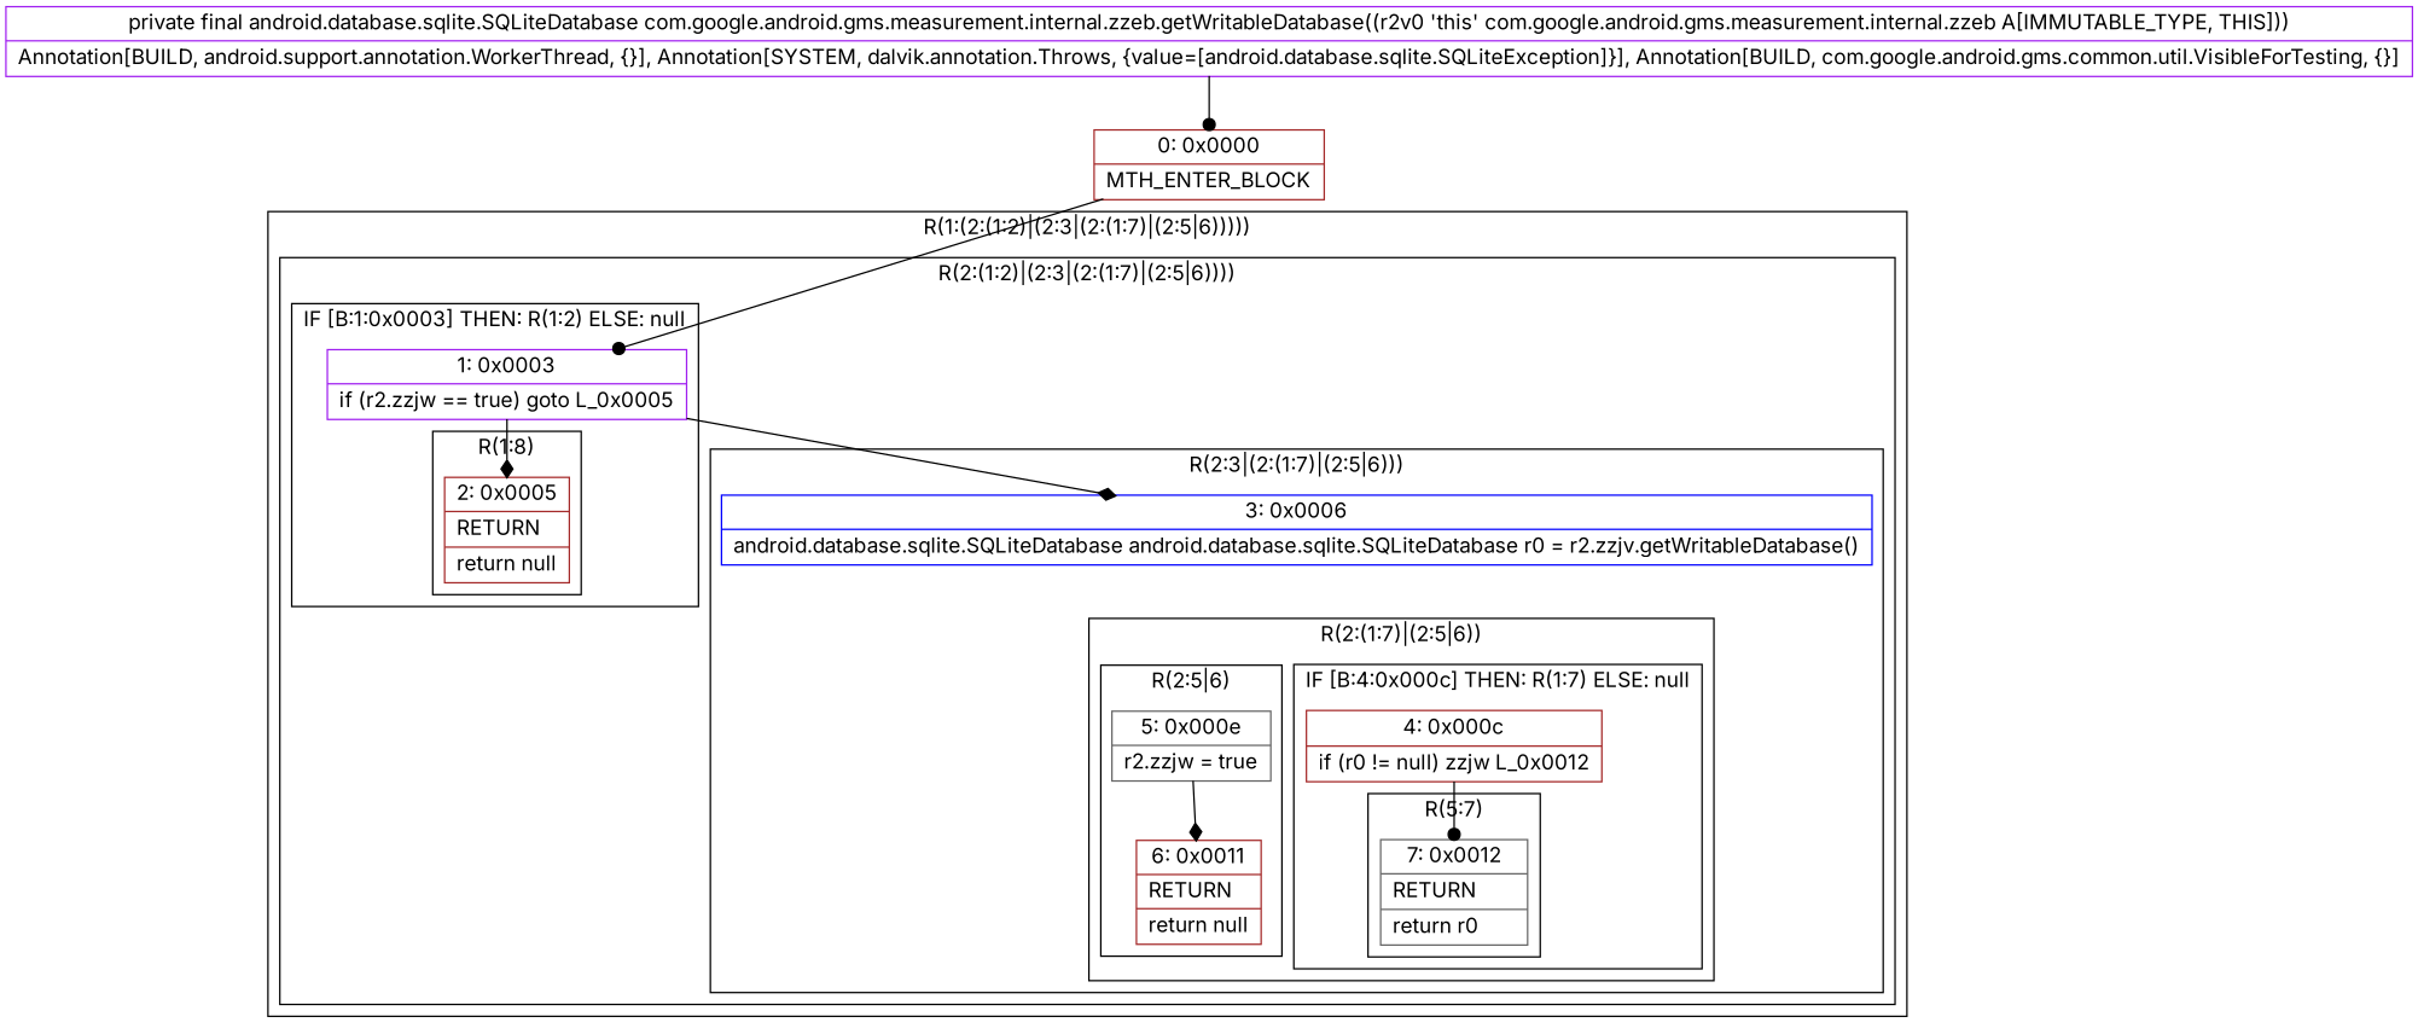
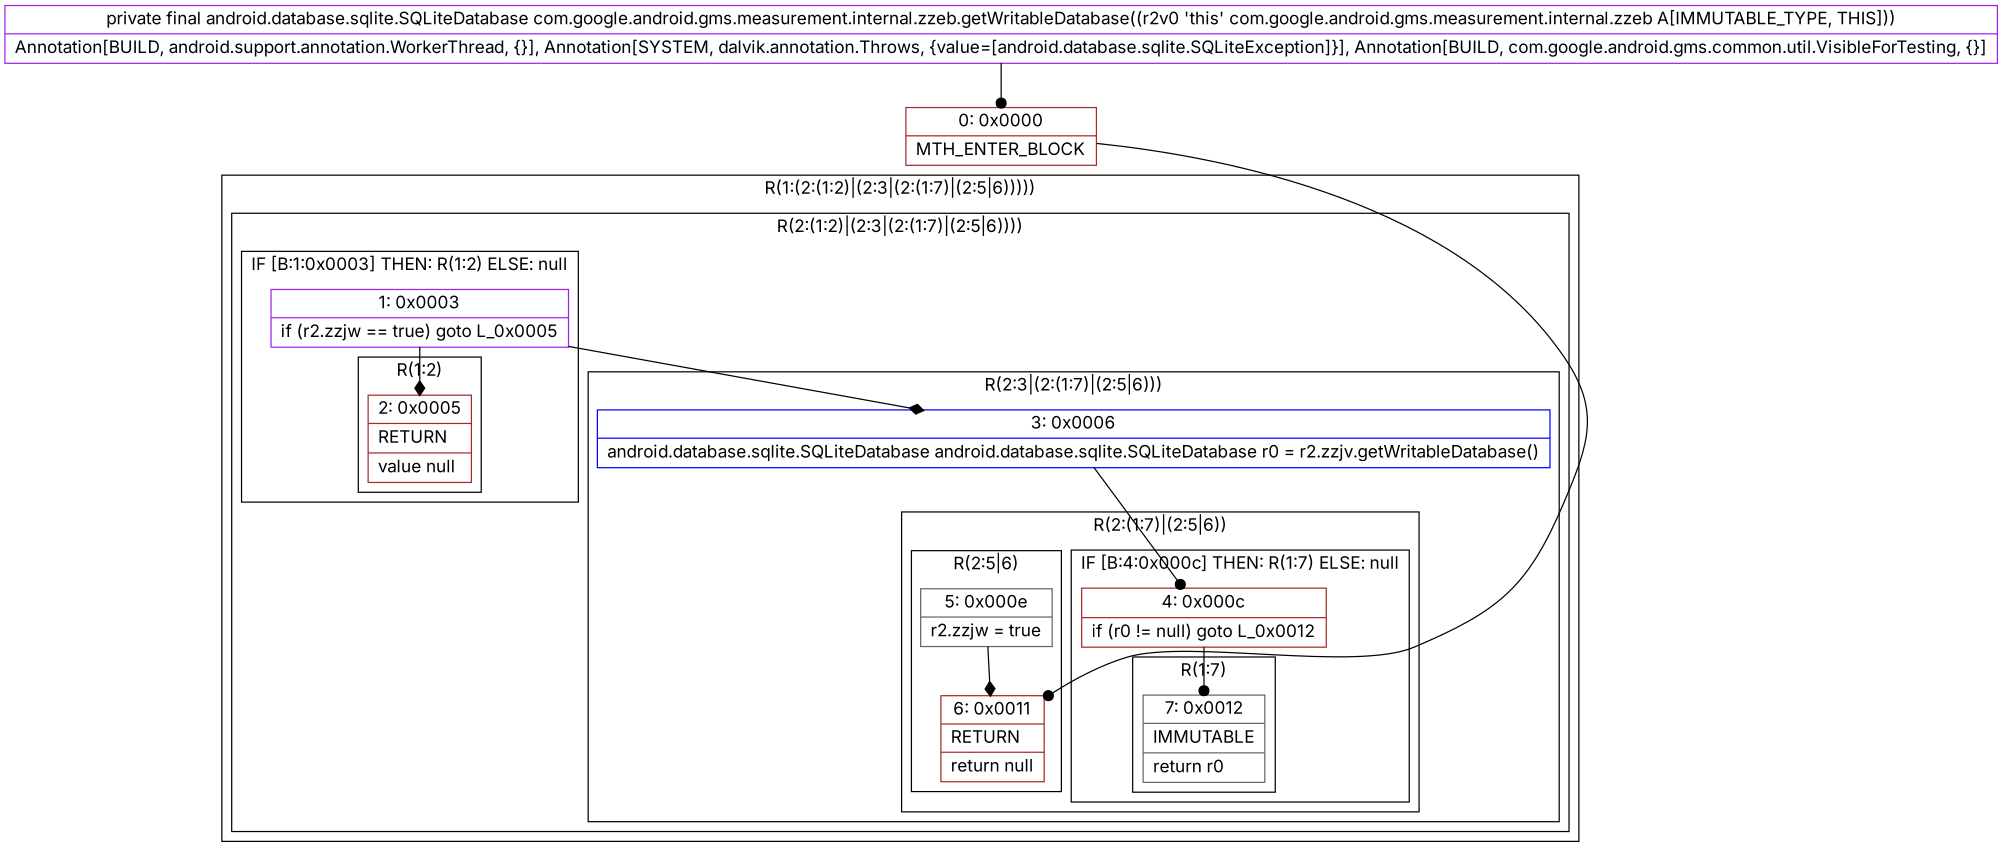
  digraph {
    fontname=Inter
    node [color=brown fontname=Inter shape=record]
    edge [arrowhead=dot fontname=Inter]
-   n1 [label="{2\:\ 0x0005|RETURN\l|return null\l}"]
+   n1 [label="{2\:\ 0x0005|RETURN\l|value null\l}"]
    n2 [color=purple label="{1\:\ 0x0003|if (r2.zzjw == true) goto L_0x0005\l}"]
-   n3 [color=gray40 label="{7\:\ 0x0012|RETURN\l|return r0\l}"]
-   n4 [label="{4\:\ 0x000c|if (r0 != null) zzjw L_0x0012\l}"]
+   n3 [color=gray40 label="{7\:\ 0x0012|IMMUTABLE\l|return r0\l}"]
+   n4 [label="{4\:\ 0x000c|if (r0 != null) goto L_0x0012\l}"]
    n5 [color=gray40 label="{5\:\ 0x000e|r2.zzjw = true\l}"]
    n6 [label="{6\:\ 0x0011|RETURN\l|return null\l}"]
    n7 [color=blue label="{3\:\ 0x0006|android.database.sqlite.SQLiteDatabase android.database.sqlite.SQLiteDatabase r0 = r2.zzjv.getWritableDatabase()\l}"]
    n8 [label="{0\:\ 0x0000|MTH_ENTER_BLOCK\l}"]
    n9 [color=purple label="{private final android.database.sqlite.SQLiteDatabase com.google.android.gms.measurement.internal.zzeb.getWritableDatabase((r2v0 'this' com.google.android.gms.measurement.internal.zzeb A[IMMUTABLE_TYPE, THIS]))  | Annotation[BUILD, android.support.annotation.WorkerThread, \{\}], Annotation[SYSTEM, dalvik.annotation.Throws, \{value=[android.database.sqlite.SQLiteException]\}], Annotation[BUILD, com.google.android.gms.common.util.VisibleForTesting, \{\}]\l}"]
    subgraph cluster_1 {
      label="R(1:(2:(1:2)|(2:3|(2:(1:7)|(2:5|6)))))"
      subgraph cluster_2 {
        label="R(2:(1:2)|(2:3|(2:(1:7)|(2:5|6))))"
        subgraph cluster_3 {
          label="IF [B:1:0x0003] THEN: R(1:2) ELSE: null"
          n2
          subgraph cluster_4 {
-           label="R(1:8)"
+           label="R(1:2)"
            n1
          }
        }
        subgraph cluster_5 {
          label="R(2:3|(2:(1:7)|(2:5|6)))"
          n7
          subgraph cluster_6 {
            label="R(2:(1:7)|(2:5|6))"
            subgraph cluster_7 {
              label="IF [B:4:0x000c] THEN: R(1:7) ELSE: null"
              n4
              subgraph cluster_8 {
-               label="R(5:7)"
+               label="R(1:7)"
                n3
              }
            }
            subgraph cluster_9 {
              label="R(2:5|6)"
              n5
              n6
            }
          }
        }
      }
    }
    n2 -> n1 [arrowhead=diamond]
    n2 -> n7 [arrowhead=diamond style=solid]
    n4 -> n3
    n5 -> n6 [arrowhead=diamond]
-   n8 -> n2
+   n7 -> n4
+   n8 -> n6
    n9 -> n8
  }
